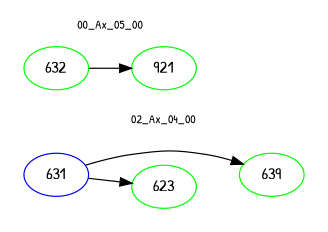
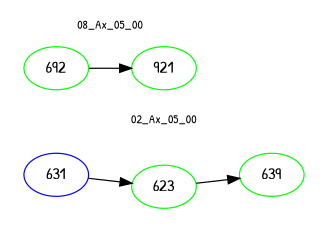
  digraph {
    fontname="Patrick Hand"
    rankdir=LR
    node [color=green fontname="Patrick Hand"]
    edge [color=black fontname="Patrick Hand"]
    n1 [color=blue label=631]
    n2 [label=623]
    n3 [label=639]
-   n4 [label=632]
+   n4 [label=692]
    n5 [label=921]
    subgraph cluster_1 {
      color=white
      fontsize=10
-     label="02_Ax_04_00"
+     label="02_Ax_05_00"
      n1
      n2
      n3
    }
    subgraph cluster_2 {
      color=white
      fontsize=10
-     label="00_Ax_05_00"
+     label="08_Ax_05_00"
      n4
      n5
    }
    n1 -> n2
-   n1 -> n3
+   n2 -> n3
    n4 -> n5
  }
